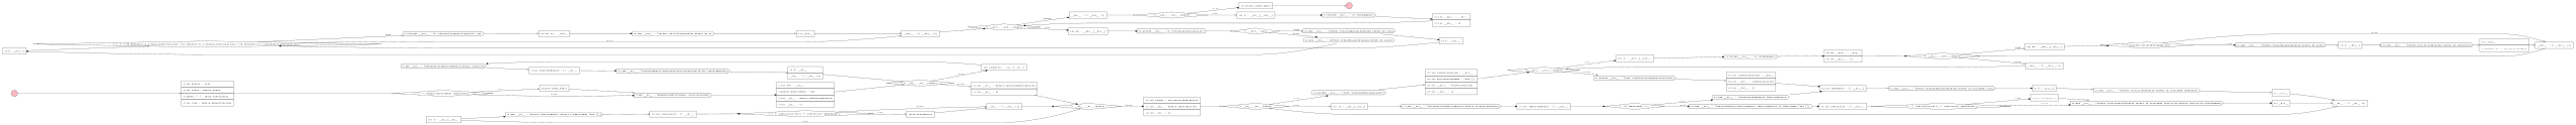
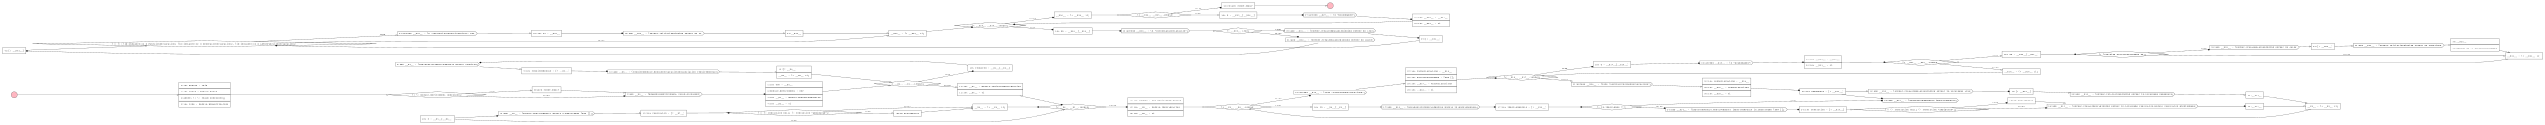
  digraph {
    fontname="Courier Prime"
    rankdir=LR
    node [color=black fillcolor=white fontname="Courier Prime" shape=none style=filled margin=0]
    edge [arrowhead=onormal color=black fontname="Courier Prime"]
    n1 [label=<<font color="black">9:app __x3__ = (HostResolveImportedModule module required)</font>> shape=cds margin=""]
    n2 [label=<<font color="black">     <table border="0" cellborder="1" cellspacing="0" cellpadding="10">       <tr><td align="left">9:let requiredModule = [? __x3__]</td></tr>     </table>   </font>>]
    n3 [label=<<font color="black">10:app __x4__ = (requiredModule.ModuleDeclarationInstantiation requiredModule)</font>> shape=cds margin=""]
    n4 [label=<<font color="black">     <table border="0" cellborder="1" cellspacing="0" cellpadding="10">       <tr><td align="left">41:[! __x32__]</td></tr>     </table>   </font>>]
    n5 [label=<<font color="black">(|| (|| (is-instance-of d FunctionDeclaration) (is-instance-of d GeneratorDeclaration)) (is-instance-of d AsyncFunctionDeclaration))</font>> shape=diamond margin=""]
    n6 [label=<<font color="black">     <table border="0" cellborder="1" cellspacing="0" cellpadding="10">       <tr><td align="left">__x29__ = (+ __x29__ 1i)</td></tr>     </table>   </font>>]
    n7 [label=<<font color="black">43:access __x33__ = (d &quot;InstantiateFunctionObject&quot; env)</font>> shape=cds margin=""]
    n8 [label=<<font color="black">     <table border="0" cellborder="1" cellspacing="0" cellpadding="10">       <tr><td align="left">20:let namespace = [? __x11__]</td></tr>     </table>   </font>>]
    n9 [label=<<font color="black">21:app __x12__ = (envRec.CreateImmutableBinding envRec in.LocalName true)</font>> shape=cds margin=""]
    n10 [label=<<font color="black">     <table border="0" cellborder="1" cellspacing="0" cellpadding="10">       <tr><td align="left">21:[! __x12__]</td></tr>     </table>   </font>>]
    n11 [label=<<font color="black">(&lt; __x29__ __x28__.length)</font>> shape=diamond margin=""]
    n12 [label=<<font color="black">     <table border="0" cellborder="1" cellspacing="0" cellpadding="10">       <tr><td align="left">let dn = __x28__[__x29__]</td></tr>     </table>   </font>>]
    n13 [label=<<font color="black">     <table border="0" cellborder="1" cellspacing="0" cellpadding="10">       <tr><td align="left">__x26__ = (+ __x26__ 1i)</td></tr>     </table>   </font>>]
    n14 [label=<<font color="black">40:access __x30__ = (d &quot;IsConstantDeclaration&quot;)</font>> shape=cds margin=""]
    n15 [label=<<font color="black">(&lt; __x26__ __x25__.length)</font>> shape=diamond margin=""]
    n16 [label=<<font color="black">32:app __x22__ = (envRec.CreateMutableBinding envRec dn false)</font>> shape=cds margin=""]
    n17 [label=<<font color="black">     <table border="0" cellborder="1" cellspacing="0" cellpadding="10">       <tr><td align="left">32:[! __x22__]</td></tr>     </table>   </font>>]
    n18 [label=<<font color="black">33:app __x23__ = (envRec.InitializeBinding envRec dn undefined)</font>> shape=cds margin=""]
    n19 [label=<<font color="black">     <table border="0" cellborder="1" cellspacing="0" cellpadding="10">       <tr><td align="left">12:let resolution = [? __x7__]</td></tr>     </table>   </font>>]
    n20 [label=<<font color="black">(|| (= resolution null) (= resolution &quot;ambiguous&quot;))</font>> shape=diamond margin=""]
    n21 [label=<<font color="black">     <table border="0" cellborder="1" cellspacing="0" cellpadding="10">       <tr><td align="left">__x6__ = (+ __x6__ 1i)</td></tr>     </table>   </font>>]
    n22 [label=<<font color="black">     <table border="0" cellborder="1" cellspacing="0" cellpadding="10">       <tr><td align="left">throw SyntaxError</td></tr>     </table>   </font>>]
    n23 [label=<<font color="black">     <table border="0" cellborder="1" cellspacing="0" cellpadding="10">       <tr><td align="left">__x18__ = (+ __x18__ 1i)</td></tr>     </table>   </font>>]
    n24 [label=<<font color="black">(&lt; __x18__ __x17__.length)</font>> shape=diamond margin=""]
    n25 [label=<<font color="black">     <table border="0" cellborder="1" cellspacing="0" cellpadding="10">       <tr><td align="left">let d = __x17__[__x18__]</td></tr>     </table>   </font>>]
    n26 [label=<<font color="black">35:access __x24__ = (code &quot;LexicallyScopedDeclarations&quot;)</font>> shape=cds margin=""]
    n27 [label=<<font color="black">     <table border="0" cellborder="1" cellspacing="0" cellpadding="10">       <tr><td align="left">22:__x13__</td></tr>     </table>   </font>>]
    n28 [label=<<font color="black">     <table border="0" cellborder="1" cellspacing="0" cellpadding="10">       <tr><td align="left">__x9__ = (+ __x9__ 1i)</td></tr>     </table>   </font>>]
    n29 [label=<<font color="black">(&lt; __x9__ __x8__.length)</font>> shape=diamond margin=""]
    n30 [label=<<font color="black">27:access __x16__ = (code &quot;VarScopedDeclarations&quot;)</font>> shape=cds margin=""]
    n31 [label=<<font color="black">     <table border="0" cellborder="1" cellspacing="0" cellpadding="10">       <tr><td align="left">let in = __x8__[__x9__]</td></tr>     </table>   </font>>]
    n32 [label=<<font color="black">     <table border="0" cellborder="1" cellspacing="0" cellpadding="10">       <tr><td align="left">27:let varDeclarations = __x16__</td></tr>       <tr><td align="left">28:let declaredVarNames = (new [])</td></tr>       <tr><td align="left">29:let __x17__ = varDeclarations</td></tr>       <tr><td align="left">29:let __x18__ = 0i</td></tr>     </table>   </font>>]
    n33 [label=<<font color="black">17:app __x10__ = (HostResolveImportedModule module in.ModuleRequest)</font>> shape=cds margin=""]
    n34 [label=<<font color="black">     <table border="0" cellborder="1" cellspacing="0" cellpadding="10">       <tr><td align="left">45:return CONST_empty</td></tr>     </table>   </font>>]
    n35 [fillcolor=lightpink label=" " shape=circle margin=""]
    n36 [label=<<font color="black">(= __x30__ true)</font>> shape=diamond margin=""]
    n37 [label=<<font color="black">41:app __x32__ = (envRec.CreateMutableBinding envRec dn false)</font>> shape=cds margin=""]
    n38 [label=<<font color="black">39:app __x31__ = (envRec.CreateImmutableBinding envRec dn true)</font>> shape=cds margin=""]
    n39 [label=<<font color="black">     <table border="0" cellborder="1" cellspacing="0" cellpadding="10">       <tr><td align="left">39:[! __x31__]</td></tr>     </table>   </font>>]
    n40 [label=<<font color="black">26:app __x15__ = (envRec.CreateImportBinding envRec in.LocalName resolution.Module resolution.BindingName)</font>> shape=cds margin=""]
    n41 [label=<<font color="black">     <table border="0" cellborder="1" cellspacing="0" cellpadding="10">       <tr><td align="left">26:__x15__</td></tr>     </table>   </font>>]
    n42 [label=<<font color="black">22:app __x13__ = (envRec.InitializeBinding envRec in.LocalName namespace)</font>> shape=cds margin=""]
    n43 [label=<<font color="black">30:access __x19__ = (d &quot;BoundNames&quot;)</font>> shape=cds margin=""]
    n44 [label=<<font color="black">     <table border="0" cellborder="1" cellspacing="0" cellpadding="10">       <tr><td align="left">30:let __x20__ = __x19__</td></tr>       <tr><td align="left">30:let __x21__ = 0i</td></tr>     </table>   </font>>]
    n45 [label=<<font color="black">(&lt; __x21__ __x20__.length)</font>> shape=diamond margin=""]
    n46 [label=<<font color="black">     <table border="0" cellborder="1" cellspacing="0" cellpadding="10">       <tr><td align="left">35:let lexDeclarations = __x24__</td></tr>       <tr><td align="left">36:let __x25__ = lexDeclarations</td></tr>       <tr><td align="left">36:let __x26__ = 0i</td></tr>     </table>   </font>>]
    n47 [label=<<font color="black">     <table border="0" cellborder="1" cellspacing="0" cellpadding="10">       <tr><td align="left">10:[? __x4__]</td></tr>       <tr><td align="left">__x2__ = (+ __x2__ 1i)</td></tr>     </table>   </font>>]
    n48 [label=<<font color="black">(&lt; __x2__ __x1__.length)</font>> shape=diamond margin=""]
    n49 [label=<<font color="black">     <table border="0" cellborder="1" cellspacing="0" cellpadding="10">       <tr><td align="left">let required = __x1__[__x2__]</td></tr>     </table>   </font>>]
    n50 [label=<<font color="black">     <table border="0" cellborder="1" cellspacing="0" cellpadding="10">       <tr><td align="left">11:let __x5__ = module.IndirectExportEntries</td></tr>       <tr><td align="left">11:let __x6__ = 0i</td></tr>     </table>   </font>>]
    n51 [label=<<font color="black">37:access __x27__ = (d &quot;BoundNames&quot;)</font>> shape=cds margin=""]
    n52 [label=<<font color="black">     <table border="0" cellborder="1" cellspacing="0" cellpadding="10">       <tr><td align="left">37:let __x28__ = __x27__</td></tr>       <tr><td align="left">37:let __x29__ = 0i</td></tr>     </table>   </font>>]
    n53 [label=<<font color="black">     <table border="0" cellborder="1" cellspacing="0" cellpadding="10">       <tr><td align="left">5:let env = __x0__</td></tr>       <tr><td align="left">6:module.Environment = env</td></tr>       <tr><td align="left">7:let __x1__ = module.RequestedModules</td></tr>       <tr><td align="left">7:let __x2__ = 0i</td></tr>     </table>   </font>>]
    n54 [label=<<font color="black">20:app __x11__ = (GetModuleNamespace importedModule)</font>> shape=cds margin=""]
    n55 [label=<<font color="black">(! (contains declaredVarNames dn))</font>> shape=diamond margin=""]
    n56 [label=<<font color="black">     <table border="0" cellborder="1" cellspacing="0" cellpadding="10">       <tr><td align="left">__x21__ = (+ __x21__ 1i)</td></tr>     </table>   </font>>]
    n57 [label=<<font color="black">12:app __x7__ = (module.ResolveExport module e.ExportName (new []))</font>> shape=cds margin=""]
    n58 [label=<<font color="black">     <table border="0" cellborder="1" cellspacing="0" cellpadding="10">       <tr><td align="left">let dn = __x20__[__x21__]</td></tr>     </table>   </font>>]
    n59 [label=<<font color="black">     <table border="0" cellborder="1" cellspacing="0" cellpadding="10">       <tr><td align="left">15:let envRec = env.EnvironmentRecord</td></tr>       <tr><td align="left">15:let __x8__ = module.ImportEntries</td></tr>       <tr><td align="left">16:let __x9__ = 0i</td></tr>     </table>   </font>>]
    n60 [label=<<font color="black">     <table border="0" cellborder="1" cellspacing="0" cellpadding="10">       <tr><td align="left">throw SyntaxError</td></tr>     </table>   </font>>]
    n61 [label=<<font color="black">(|| (= resolution null) (= resolution &quot;ambiguous&quot;))</font>> shape=diamond margin=""]
    n62 [label=<<font color="black">     <table border="0" cellborder="1" cellspacing="0" cellpadding="10">       <tr><td align="left">17:let importedModule = [! __x10__]</td></tr>     </table>   </font>>]
    n63 [label=<<font color="black">(= in.ImportName &quot;*&quot;)</font>> shape=diamond margin=""]
    n64 [label=<<font color="black">     <table border="0" cellborder="1" cellspacing="0" cellpadding="10">       <tr><td align="left">0:let module = this</td></tr>       <tr><td align="left">1:let realm = module.Realm</td></tr>       <tr><td align="left">2:assert (! (= realm undefined))</td></tr>       <tr><td align="left">3:let code = module.ECMAScriptCode</td></tr>     </table>   </font>>]
    n65 [label=<<font color="black">(! (= module.Environment undefined))</font>> shape=diamond margin=""]
    n66 [label=<<font color="black">     <table border="0" cellborder="1" cellspacing="0" cellpadding="10">       <tr><td align="left">return CONST_empty</td></tr>     </table>   </font>>]
    n67 [label=<<font color="black">5:app __x0__ = (NewModuleEnvironment realm.GlobalEnv)</font>> shape=cds margin=""]
    n68 [label=<<font color="black">(&lt; __x6__ __x5__.length)</font>> shape=diamond margin=""]
    n69 [label=<<font color="black">     <table border="0" cellborder="1" cellspacing="0" cellpadding="10">       <tr><td align="left">let d = __x25__[__x26__]</td></tr>     </table>   </font>>]
    n70 [label=<<font color="black">     <table border="0" cellborder="1" cellspacing="0" cellpadding="10">       <tr><td align="left">43:let fo = __x33__</td></tr>     </table>   </font>>]
    n71 [label=<<font color="black">44:app __x34__ = (envRec.InitializeBinding envRec dn fo)</font>> shape=cds margin=""]
    n72 [label=<<font color="black">     <table border="0" cellborder="1" cellspacing="0" cellpadding="10">       <tr><td align="left">44:__x34__</td></tr>     </table>   </font>>]
    n73 [label=<<font color="black">     <table border="0" cellborder="1" cellspacing="0" cellpadding="10">       <tr><td align="left">24:let resolution = [? __x14__]</td></tr>     </table>   </font>>]
    n74 [label=<<font color="black">     <table border="0" cellborder="1" cellspacing="0" cellpadding="10">       <tr><td align="left">33:__x23__</td></tr>       <tr><td align="left">34:append dn -&gt; declaredVarNames</td></tr>     </table>   </font>>]
    n75 [label=<<font color="black">     <table border="0" cellborder="1" cellspacing="0" cellpadding="10">       <tr><td align="left">let e = __x5__[__x6__]</td></tr>     </table>   </font>>]
    n76 [label=<<font color="black">24:app __x14__ = (importedModule.ResolveExport importedModule in.ImportName (new []))</font>> shape=cds margin=""]
    n77 [fillcolor=lightpink label=" " shape=circle margin=""]
    n1 -> n2
    n2 -> n3 [arrowhead=diamond]
    n3 -> n47
    n4 -> n5
    n5 -> n6 [label=<<font color="black">false</font>>]
    n5 -> n7 [label=<<font color="black">true</font>>]
    n6 -> n11 [arrowhead=diamond]
    n7 -> n70
    n8 -> n9
    n9 -> n10 [arrowhead=diamond]
    n10 -> n42
    n11 -> n12 [arrowhead=diamond label=<<font color="black">true</font>>]
    n11 -> n13 [arrowhead=diamond label=<<font color="black">false</font>>]
    n12 -> n14 [arrowhead=diamond]
    n13 -> n15
    n14 -> n36
    n15 -> n34 [arrowhead=diamond label=<<font color="black">false</font>>]
    n15 -> n69 [label=<<font color="black">true</font>>]
    n16 -> n17
    n17 -> n18
    n18 -> n74
    n19 -> n20 [arrowhead=diamond]
    n20 -> n21 [label=<<font color="black">false</font>>]
    n20 -> n22 [label=<<font color="black">true</font>>]
    n21 -> n68 [arrowhead=diamond]
    n22 -> n21
    n23 -> n24
    n24 -> n25 [arrowhead=diamond label=<<font color="black">true</font>>]
    n24 -> n26 [label=<<font color="black">false</font>>]
    n25 -> n43 [arrowhead=diamond]
    n26 -> n46
    n27 -> n28
    n28 -> n29
    n29 -> n30 [arrowhead=diamond label=<<font color="black">false</font>>]
    n29 -> n31 [label=<<font color="black">true</font>>]
    n30 -> n32
    n31 -> n33
    n32 -> n24 [arrowhead=diamond]
    n33 -> n62 [arrowhead=diamond]
    n34 -> n35
    n36 -> n37 [arrowhead=diamond label=<<font color="black">false</font>>]
    n36 -> n38 [label=<<font color="black">true</font>>]
    n37 -> n4 [arrowhead=diamond]
    n38 -> n39 [arrowhead=diamond]
    n39 -> n5 [arrowhead=diamond]
    n40 -> n41 [arrowhead=diamond]
    n41 -> n28
    n42 -> n27
    n43 -> n44 [arrowhead=diamond]
    n44 -> n45 [arrowhead=diamond]
    n45 -> n23 [label=<<font color="black">false</font>>]
    n45 -> n58 [label=<<font color="black">true</font>>]
    n46 -> n8 [arrowhead=diamond]
    n47 -> n48
    n48 -> n49 [arrowhead=diamond label=<<font color="black">true</font>>]
    n48 -> n50 [label=<<font color="black">false</font>>]
    n49 -> n1 [arrowhead=diamond]
    n50 -> n68 [arrowhead=diamond]
    n51 -> n52 [arrowhead=diamond]
    n52 -> n11 [arrowhead=diamond]
    n53 -> n48
-   n54 -> n8 [arrowhead=diamond]
+   n8 -> n54 [arrowhead=diamond]
    n55 -> n16 [arrowhead=diamond label=<<font color="black">true</font>>]
    n55 -> n56 [label=<<font color="black">false</font>>]
    n56 -> n45
    n57 -> n19
    n58 -> n55 [arrowhead=diamond]
    n59 -> n29
    n60 -> n40
    n61 -> n40 [arrowhead=diamond label=<<font color="black">false</font>>]
    n61 -> n60 [arrowhead=diamond label=<<font color="black">true</font>>]
    n62 -> n63 [arrowhead=diamond]
    n63 -> n54 [arrowhead=diamond label=<<font color="black">true</font>>]
    n63 -> n76 [arrowhead=diamond label=<<font color="black">false</font>>]
    n64 -> n65
    n65 -> n66 [label=<<font color="black">true</font>>]
    n65 -> n67 [arrowhead=diamond label=<<font color="black">false</font>>]
    n66 -> n67
    n67 -> n53 [arrowhead=diamond]
    n68 -> n59 [arrowhead=diamond label=<<font color="black">false</font>>]
    n69 -> n51 [arrowhead=diamond]
    n70 -> n71 [arrowhead=diamond]
    n71 -> n72
    n72 -> n6
    n73 -> n61
    n74 -> n56
    n75 -> n57 [arrowhead=diamond]
    n75 -> n68 [label=<<font color="black">true</font>>]
    n76 -> n73 [arrowhead=diamond]
    n77 -> n64
  }
